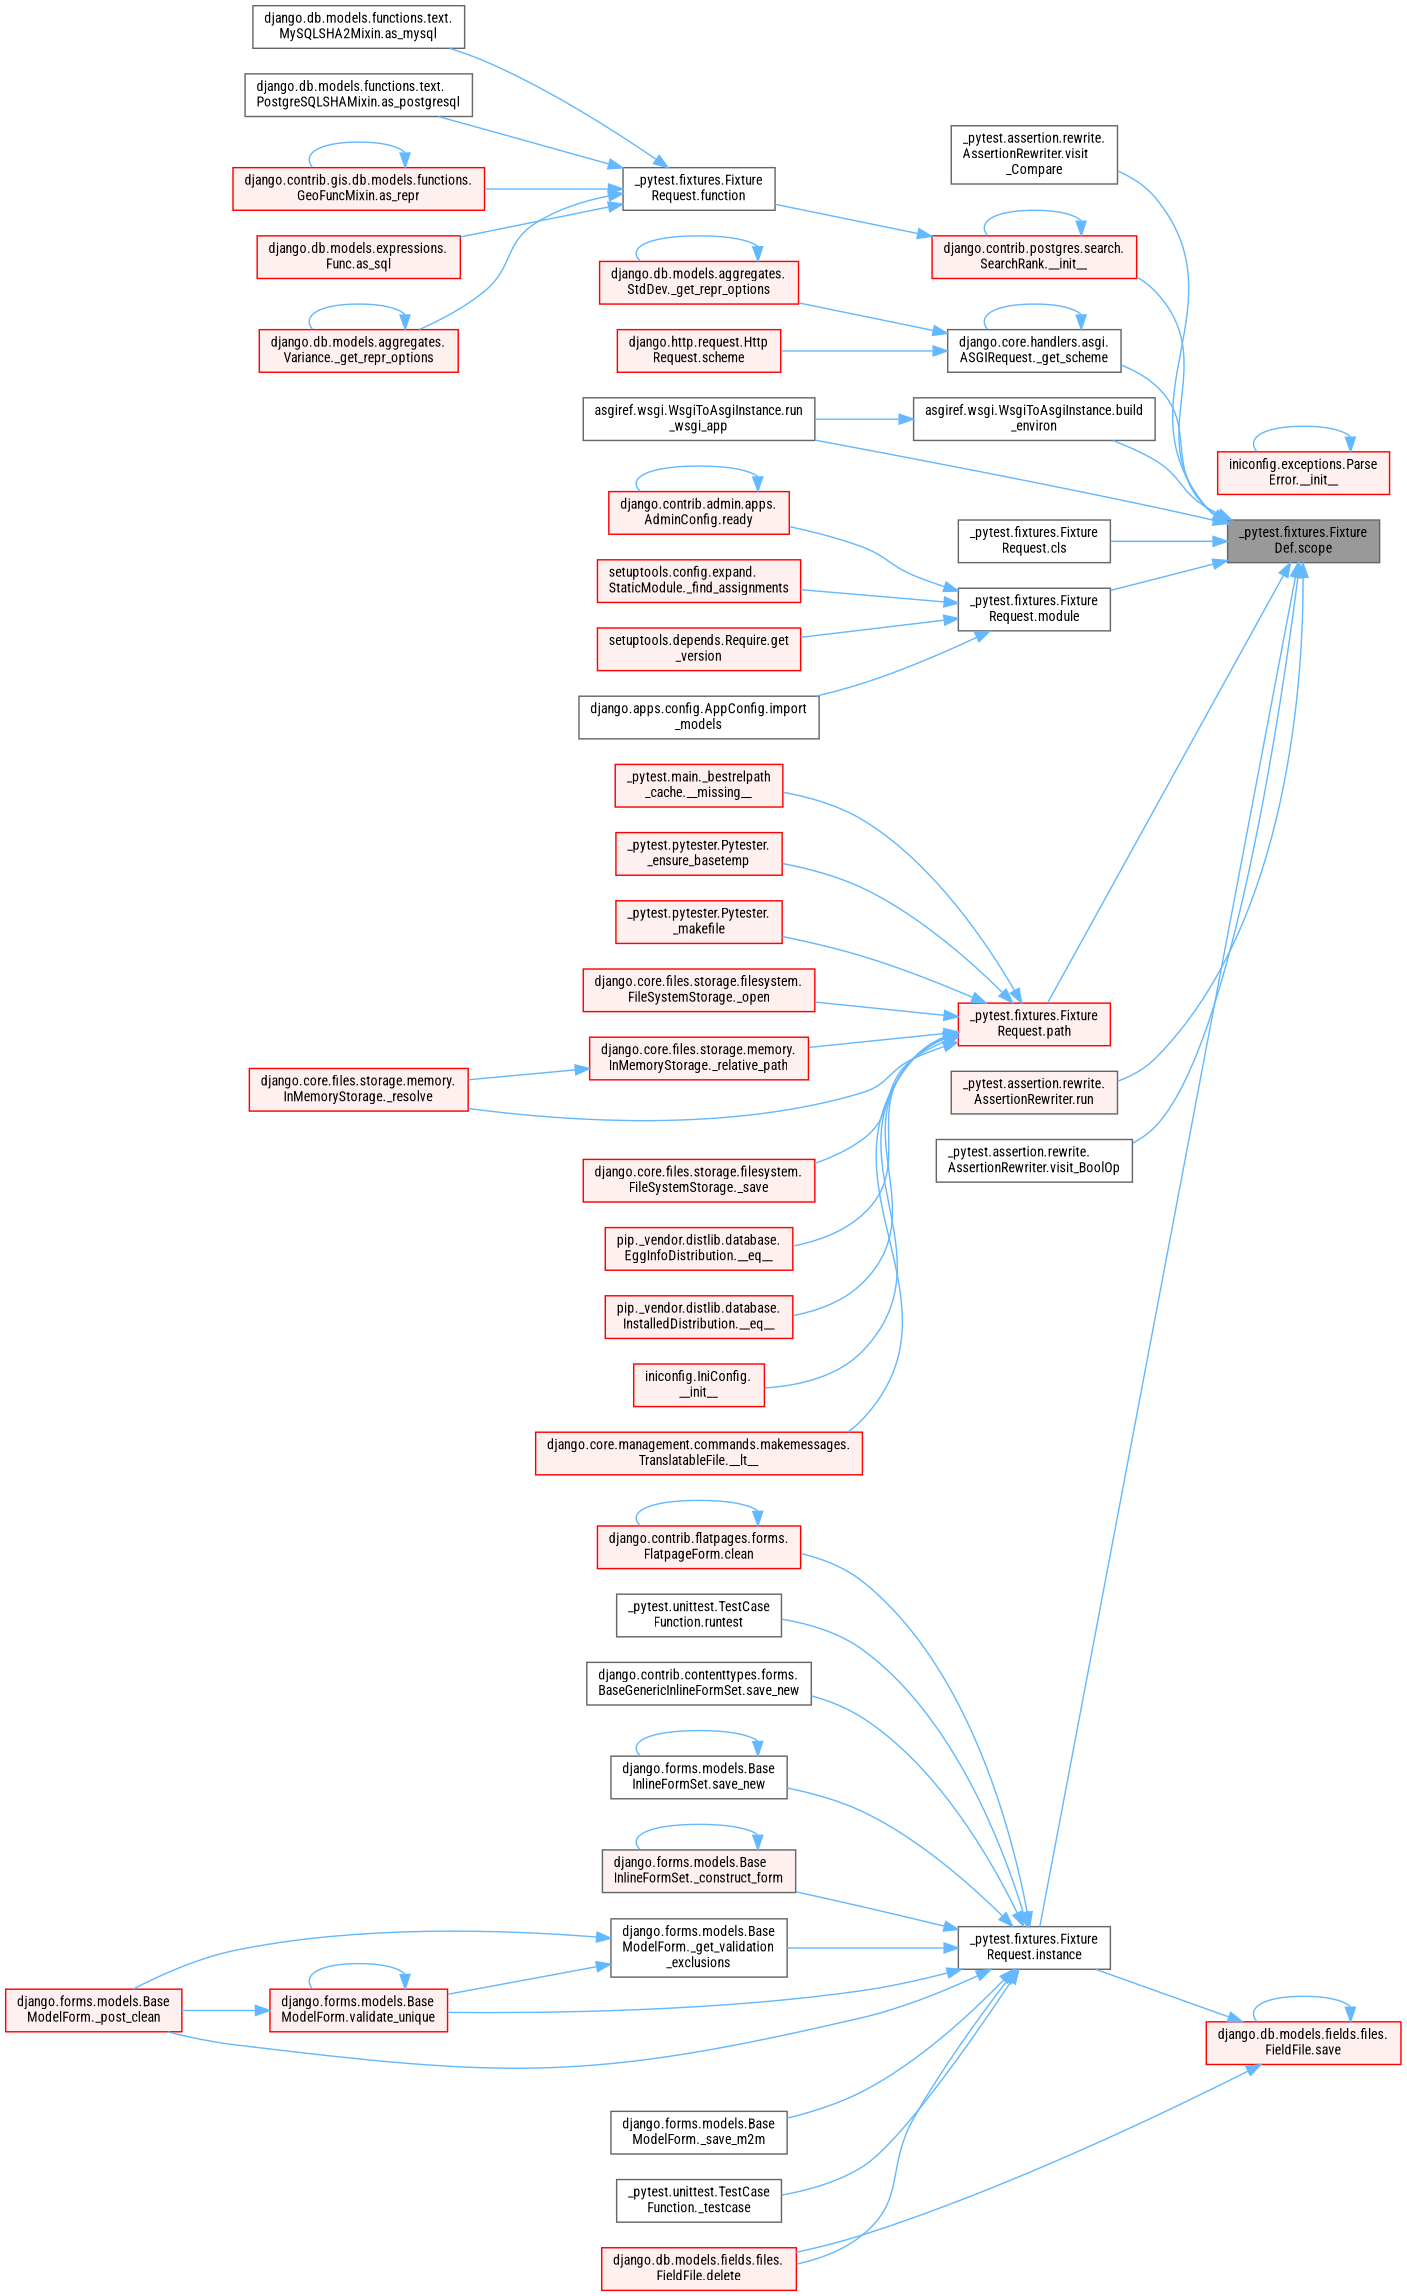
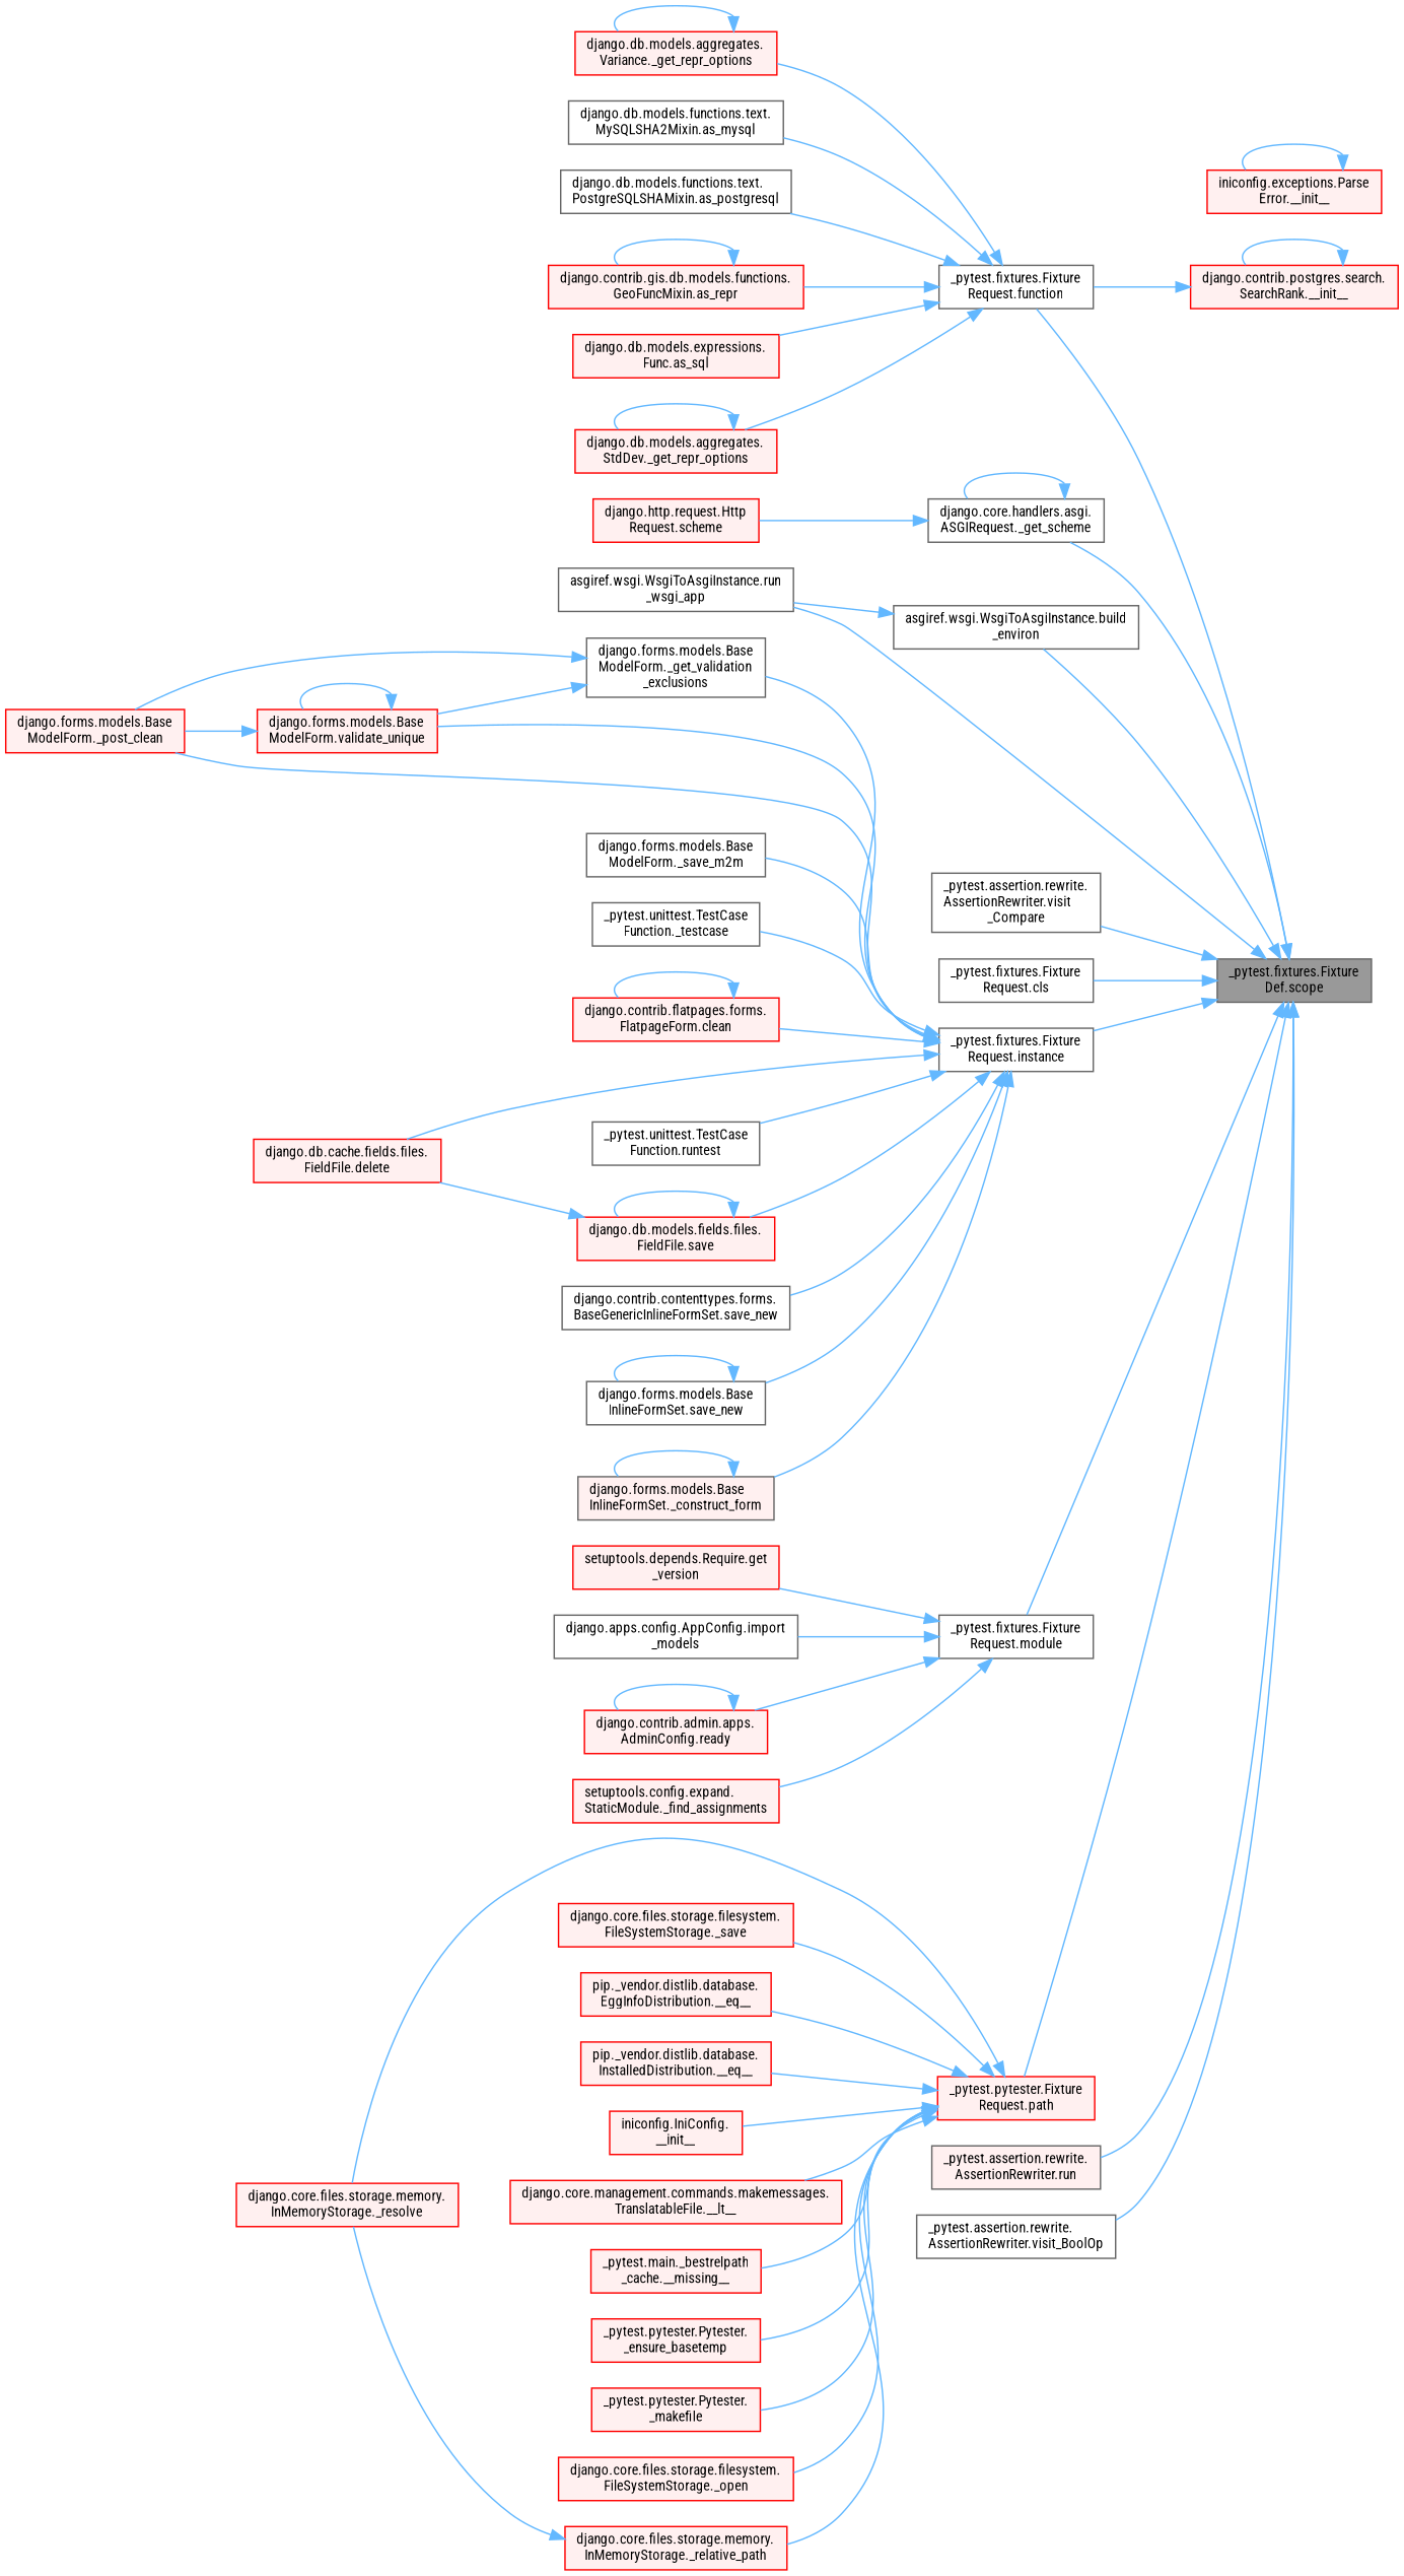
  digraph {
    fontname="Roboto Condensed"
    rankdir=RL
    node [color=red fillcolor="#FFF0F0" fontname="Roboto Condensed" fontsize=10 shape=box style=filled]
    edge [color=steelblue1 dir=back fontname="Roboto Condensed" fontsize=10 labelfontname=Helvetica labelfontsize=10 style=solid]
    n1 [color=gray40 fillcolor=grey60 fontcolor=black height=0.2 label="_pytest.fixtures.Fixture\lDef.scope" width=0.4]
    n2 [color=grey40 fillcolor=white height=0.2 label="django.core.handlers.asgi.\lASGIRequest._get_scheme" width=0.4]
    n3 [color=grey40 fillcolor=white height=0.2 label="asgiref.wsgi.WsgiToAsgiInstance.build\l_environ" width=0.4]
    n4 [color=grey40 fillcolor=white height=0.2 label="asgiref.wsgi.WsgiToAsgiInstance.run\l_wsgi_app" width=0.4]
    n5 [color=grey40 fillcolor=white height=0.2 label="_pytest.fixtures.Fixture\lRequest.cls" width=0.4]
    n6 [color=grey40 fillcolor=white height=0.2 label="_pytest.fixtures.Fixture\lRequest.function" width=0.4]
    n7 [color=grey40 fillcolor=white height=0.2 label="_pytest.fixtures.Fixture\lRequest.instance" width=0.4]
    n8 [color=grey40 fillcolor=white height=0.2 label="_pytest.fixtures.Fixture\lRequest.module" width=0.4]
-   n9 [height=0.2 label="_pytest.fixtures.Fixture\lRequest.path" width=0.4]
+   n9 [height=0.2 label="_pytest.pytester.Fixture\lRequest.path" width=0.4]
    n10 [color=grey40 height=0.2 label="_pytest.assertion.rewrite.\lAssertionRewriter.run" width=0.4]
    n11 [color=grey40 fillcolor=white height=0.2 label="_pytest.assertion.rewrite.\lAssertionRewriter.visit_BoolOp" width=0.4]
    n12 [color=grey40 fillcolor=white height=0.2 label="_pytest.assertion.rewrite.\lAssertionRewriter.visit\l_Compare" width=0.4]
    n13 [height=0.2 label="django.http.request.Http\lRequest.scheme" width=0.4]
    n14 [height=0.2 label="django.db.models.aggregates.\lStdDev._get_repr_options" width=0.4]
    n15 [height=0.2 label="django.db.models.aggregates.\lVariance._get_repr_options" width=0.4]
    n16 [color=grey40 fillcolor=white height=0.2 label="django.db.models.functions.text.\lMySQLSHA2Mixin.as_mysql" width=0.4]
    n17 [color=grey40 fillcolor=white height=0.2 label="django.db.models.functions.text.\lPostgreSQLSHAMixin.as_postgresql" width=0.4]
    n18 [height=0.2 label="django.contrib.gis.db.models.functions.\lGeoFuncMixin.as_repr" width=0.4]
    n19 [height=0.2 label="django.db.models.expressions.\lFunc.as_sql" width=0.4]
    n20 [color=grey40 height=0.2 label="django.forms.models.Base\lInlineFormSet._construct_form" width=0.4]
    n21 [color=grey40 fillcolor=white height=0.2 label="django.forms.models.Base\lModelForm._get_validation\l_exclusions" width=0.4]
    n22 [height=0.2 label="django.forms.models.Base\lModelForm._post_clean" width=0.4]
    n23 [height=0.2 label="django.forms.models.Base\lModelForm.validate_unique" width=0.4]
    n24 [color=grey40 fillcolor=white height=0.2 label="django.forms.models.Base\lModelForm._save_m2m" width=0.4]
    n25 [color=grey40 fillcolor=white height=0.2 label="_pytest.unittest.TestCase\lFunction._testcase" width=0.4]
    n26 [height=0.2 label="django.contrib.flatpages.forms.\lFlatpageForm.clean" width=0.4]
-   n27 [height=0.2 label="django.db.models.fields.files.\lFieldFile.delete" width=0.4]
+   n27 [height=0.2 label="django.db.cache.fields.files.\lFieldFile.delete" width=0.4]
    n28 [color=grey40 fillcolor=white height=0.2 label="_pytest.unittest.TestCase\lFunction.runtest" width=0.4]
    n29 [height=0.2 label="django.db.models.fields.files.\lFieldFile.save" width=0.4]
    n30 [color=grey40 fillcolor=white height=0.2 label="django.contrib.contenttypes.forms.\lBaseGenericInlineFormSet.save_new" width=0.4]
    n31 [color=grey40 fillcolor=white height=0.2 label="django.forms.models.Base\lInlineFormSet.save_new" width=0.4]
    n32 [height=0.2 label="setuptools.config.expand.\lStaticModule._find_assignments" width=0.4]
    n33 [height=0.2 label="setuptools.depends.Require.get\l_version" width=0.4]
    n34 [color=grey40 fillcolor=white height=0.2 label="django.apps.config.AppConfig.import\l_models" width=0.4]
    n35 [height=0.2 label="django.contrib.admin.apps.\lAdminConfig.ready" width=0.4]
    n36 [height=0.2 label="pip._vendor.distlib.database.\lEggInfoDistribution.__eq__" width=0.4]
    n37 [height=0.2 label="pip._vendor.distlib.database.\lInstalledDistribution.__eq__" width=0.4]
    n38 [height=0.2 label="iniconfig.IniConfig.\l__init__" width=0.4]
    n39 [height=0.2 label="django.core.management.commands.makemessages.\lTranslatableFile.__lt__" width=0.4]
    n40 [height=0.2 label="_pytest.main._bestrelpath\l_cache.__missing__" width=0.4]
    n41 [height=0.2 label="_pytest.pytester.Pytester.\l_ensure_basetemp" width=0.4]
    n42 [height=0.2 label="_pytest.pytester.Pytester.\l_makefile" width=0.4]
    n43 [height=0.2 label="django.core.files.storage.filesystem.\lFileSystemStorage._open" width=0.4]
    n44 [height=0.2 label="django.core.files.storage.memory.\lInMemoryStorage._relative_path" width=0.4]
    n45 [height=0.2 label="django.core.files.storage.memory.\lInMemoryStorage._resolve" width=0.4]
    n46 [height=0.2 label="django.core.files.storage.filesystem.\lFileSystemStorage._save" width=0.4]
    n47 [height=0.2 label="django.contrib.postgres.search.\lSearchRank.__init__" width=0.4]
    n48 [height=0.2 label="iniconfig.exceptions.Parse\lError.__init__" width=0.4]
    n1 -> n2
    n1 -> n3
    n1 -> n4
    n1 -> n5
-   n1 -> n47
+   n1 -> n6
    n1 -> n7
    n1 -> n8
    n1 -> n9
    n1 -> n10
    n1 -> n11
    n1 -> n12
    n2 -> n2
    n2 -> n13
    n3 -> n4
-   n2 -> n14
+   n6 -> n14
    n6 -> n15
    n6 -> n16
    n6 -> n17
    n6 -> n18
    n6 -> n19
    n7 -> n20
    n7 -> n21
    n7 -> n22
    n7 -> n23
    n7 -> n24
    n7 -> n25
    n7 -> n26
    n7 -> n27
    n7 -> n28
-   n29 -> n7
+   n7 -> n29
    n7 -> n30
    n7 -> n31
    n8 -> n32
    n8 -> n33
    n8 -> n34
    n8 -> n35
    n9 -> n36
    n9 -> n37
    n9 -> n38
    n9 -> n39
    n9 -> n40
    n9 -> n41
    n9 -> n42
    n9 -> n43
    n9 -> n44
    n9 -> n45
    n9 -> n46
    n14 -> n14
    n15 -> n15
    n18 -> n18
    n20 -> n20
    n21 -> n22
    n21 -> n23
    n23 -> n22
    n23 -> n23
    n26 -> n26
    n29 -> n27
    n29 -> n29
    n31 -> n31
    n35 -> n35
    n44 -> n45
    n47 -> n6
    n47 -> n47
    n48 -> n48
  }
